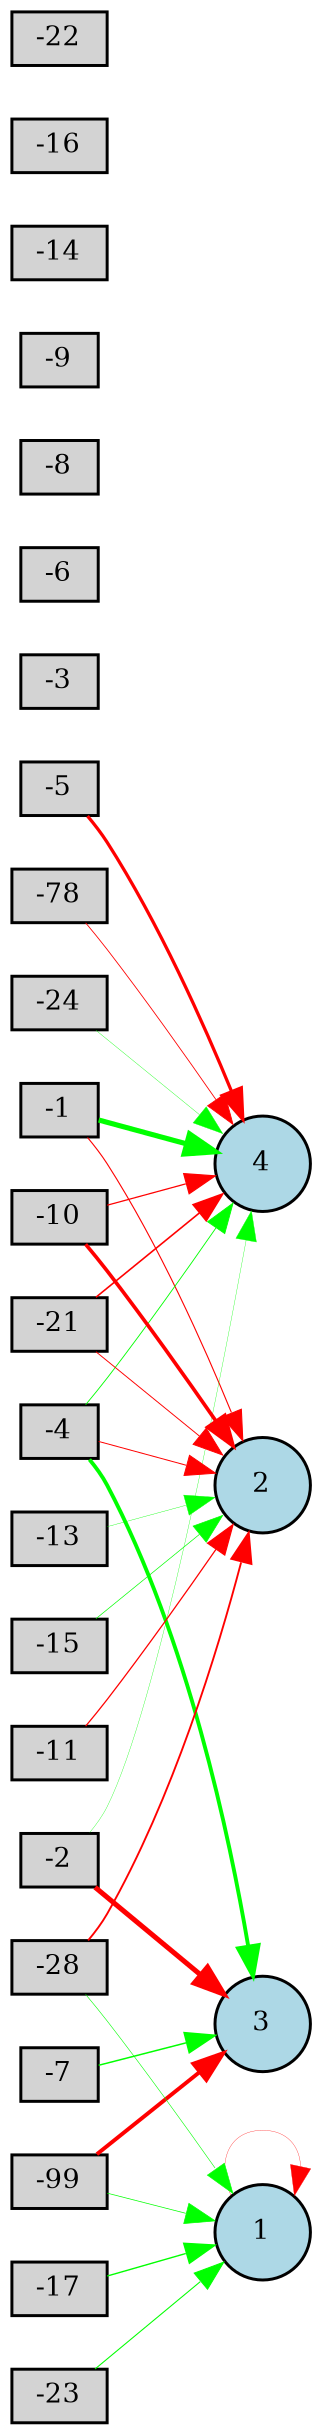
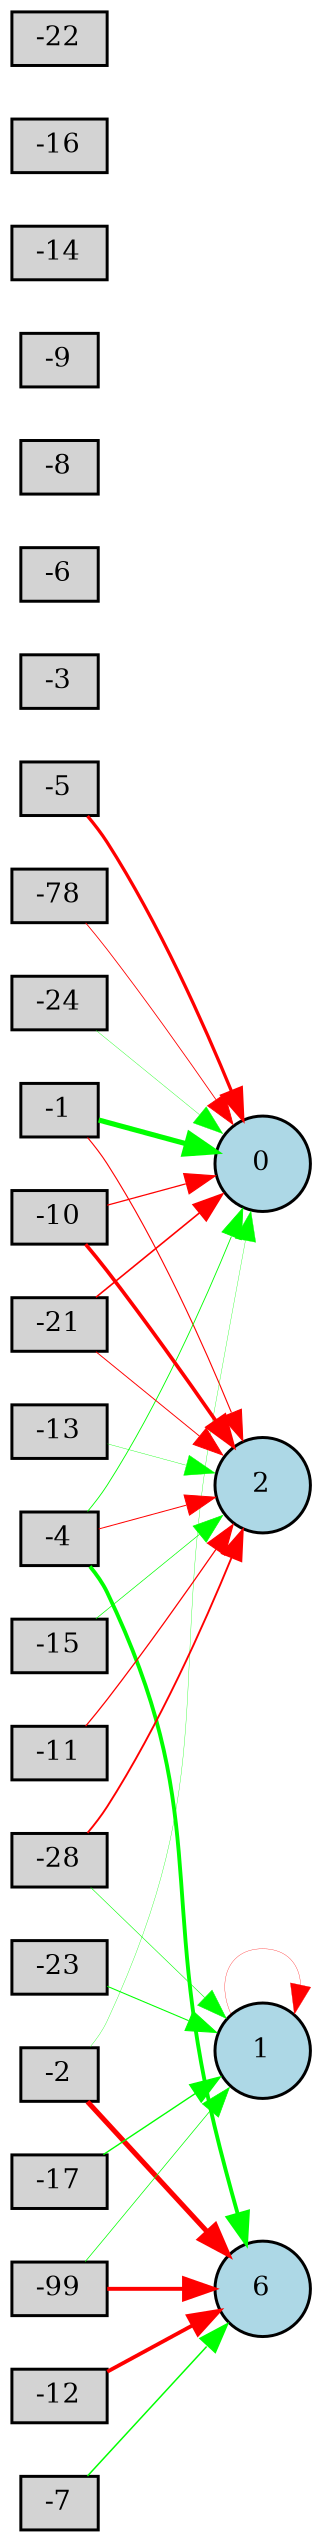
  digraph {
    rankdir=LR
    node [fillcolor=lightgray fontsize=9 shape=box style=filled]
    edge [color=red style=solid]
    -1 [height=0.2 width=0.2]
-   0 [fillcolor=lightblue height=0.2 shape=circle width=0.2 label=4]
+   0 [fillcolor=lightblue height=0.2 shape=circle width=0.2]
    2 [fillcolor=lightblue height=0.2 shape=circle width=0.2]
    -2 [height=0.2 width=0.2]
-   3 [fillcolor=lightblue height=0.2 shape=circle width=0.2]
+   3 [fillcolor=lightblue height=0.2 shape=circle width=0.2 label=6]
    -3 [height=0.2 width=0.2]
    -4 [height=0.2 width=0.2]
    -5 [height=0.2 width=0.2]
    -6 [height=0.2 width=0.2]
    -7 [height=0.2 width=0.2]
    -8 [height=0.2 width=0.2]
    -9 [height=0.2 width=0.2]
    -10 [height=0.2 width=0.2]
    -11 [height=0.2 width=0.2]
+   -12 [height=0.2 width=0.2]
    -13 [height=0.2 width=0.2]
    -14 [height=0.2 width=0.2]
    -15 [height=0.2 width=0.2]
    -16 [height=0.2 width=0.2]
    -17 [height=0.2 width=0.2]
    1 [fillcolor=lightblue height=0.2 shape=circle width=0.2]
    n22 [height=0.2 label=-78 width=0.2]
    n23 [height=0.2 label=-99 width=0.2]
    n24 [height=0.2 label=-28 width=0.2]
    -21 [height=0.2 width=0.2]
    -22 [height=0.2 width=0.2]
    -23 [height=0.2 width=0.2]
    -24 [height=0.2 width=0.2]
    -1 -> 0 [color=green penwidth=1.731821162835689]
    -1 -> 2 [penwidth=0.3733217111610698]
    -2 -> 0 [color=green penwidth=0.11333009101984862]
    -2 -> 3 [penwidth=1.6983799550650727]
    -4 -> 0 [color=green penwidth=0.29790455781059955]
    -4 -> 2 [penwidth=0.33448834462508814]
    -4 -> 3 [color=green penwidth=1.298390737698681]
    -5 -> 0 [penwidth=1.092529658196956]
    -7 -> 3 [color=green penwidth=0.5022716870568495]
    -10 -> 0 [penwidth=0.42051788770418475]
    -10 -> 2 [penwidth=1.2302116293938437]
    -11 -> 2 [penwidth=0.424944358983664]
+   -12 -> 3 [penwidth=1.2886376030131281]
    -13 -> 2 [color=green penwidth=0.12855071967411372]
    -15 -> 2 [color=green penwidth=0.23124666534934646]
    -17 -> 1 [color=green penwidth=0.4645324660523056]
    1 -> 1 [penwidth=0.10388941470161708]
    n22 -> 0 [penwidth=0.2861006618148141]
    n23 -> 3 [penwidth=1.3189900428224117]
    n23 -> 1 [color=green penwidth=0.24218039840043978]
    n24 -> 2 [penwidth=0.6336655723580227]
    n24 -> 1 [color=green penwidth=0.19599178314718863]
    -21 -> 0 [penwidth=0.542840414091541]
    -21 -> 2 [penwidth=0.31889838598003384]
    -23 -> 1 [color=green penwidth=0.3559895964437031]
    -24 -> 0 [color=green penwidth=0.12598448865405878]
  }
